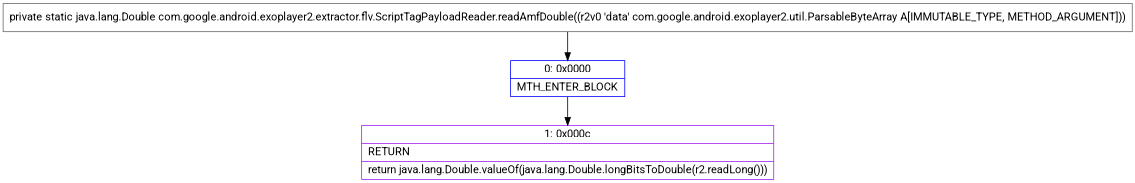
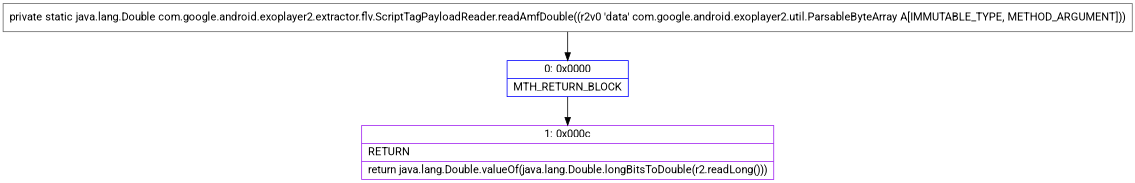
  digraph {
    fontname=Roboto
    node [shape=record fontname=Roboto]
    edge [fontname=Roboto]
-   n1 [label="{0\:\ 0x0000|MTH_ENTER_BLOCK\l}" color=blue]
+   n1 [label="{0\:\ 0x0000|MTH_RETURN_BLOCK\l}" color=blue]
    n2 [label="{1\:\ 0x000c|RETURN\l|return java.lang.Double.valueOf(java.lang.Double.longBitsToDouble(r2.readLong()))\l}" color=purple]
    n3 [label="{private static java.lang.Double com.google.android.exoplayer2.extractor.flv.ScriptTagPayloadReader.readAmfDouble((r2v0 'data' com.google.android.exoplayer2.util.ParsableByteArray A[IMMUTABLE_TYPE, METHOD_ARGUMENT])) }" color=gray40]
    n1 -> n2
    n3 -> n1
  }
